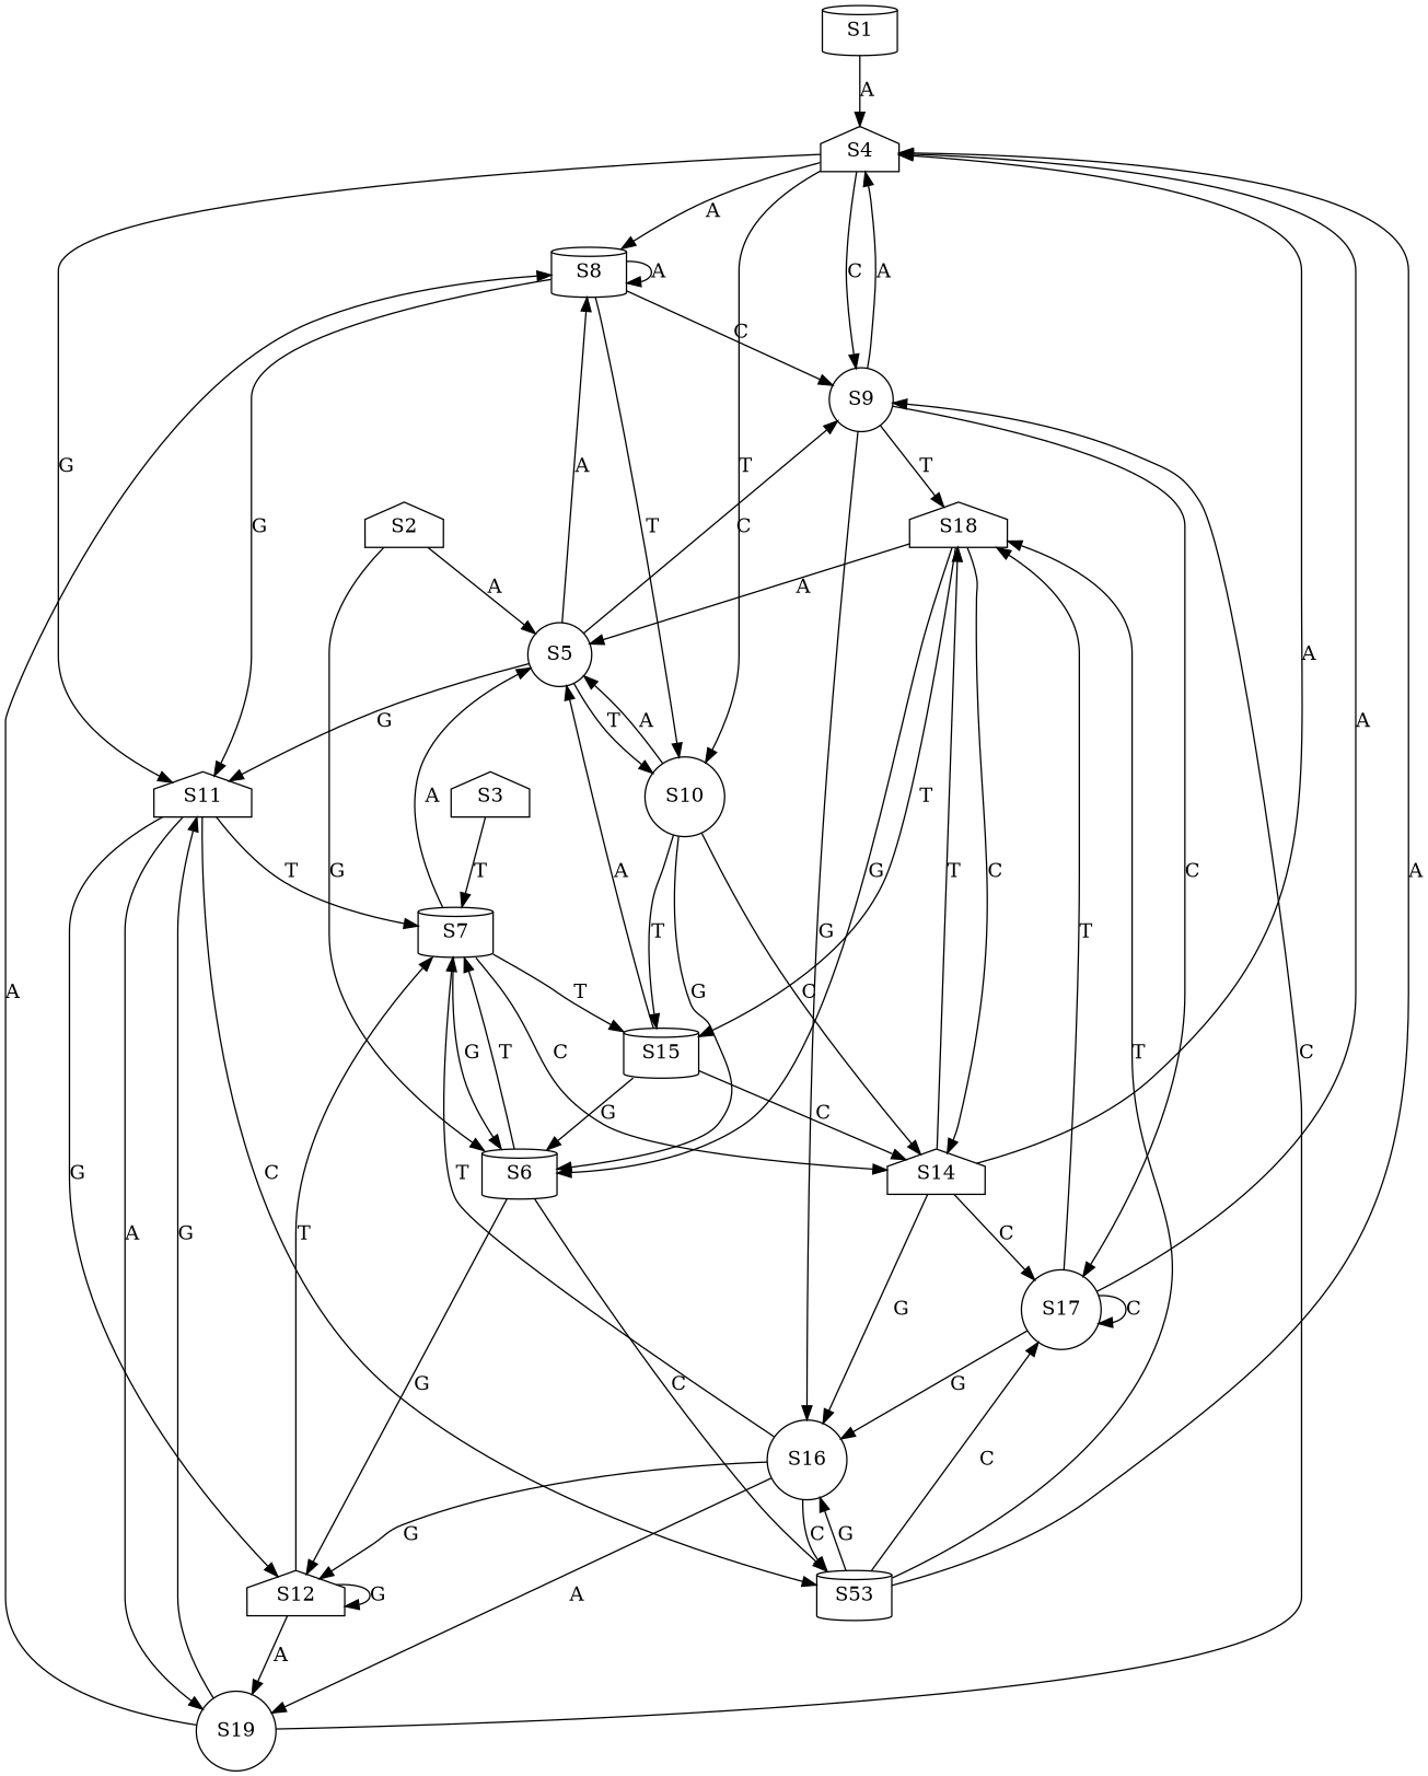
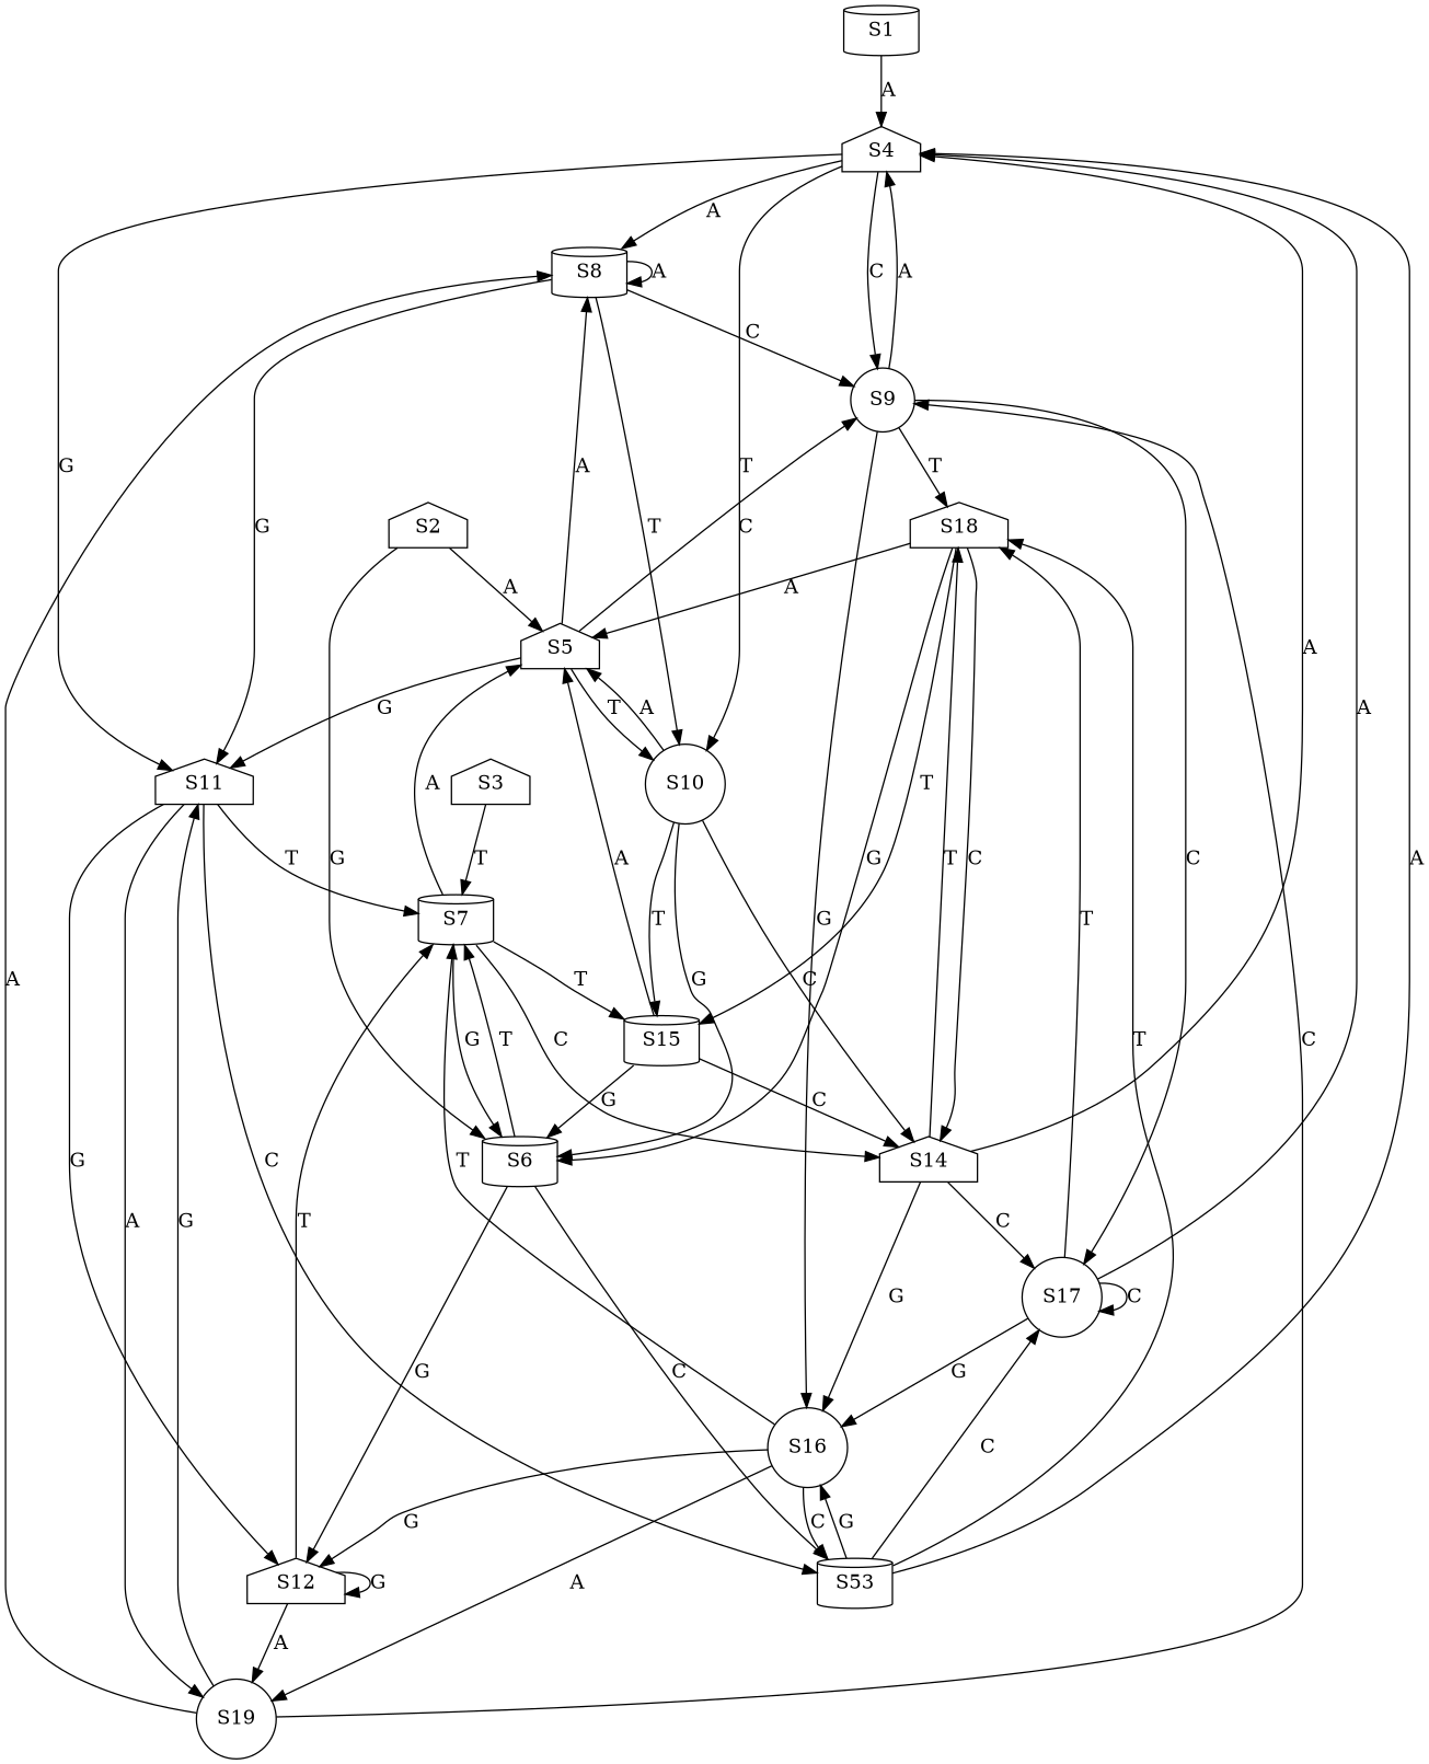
  strict digraph {
    node [shape=house]
    S4
    S1 [shape=cylinder]
    S2
-   S5 [shape=circle]
+   S5
    S6 [shape=cylinder]
    S3
    S7 [shape=cylinder]
    S8 [shape=cylinder]
    S9 [shape=circle]
    S10 [shape=circle]
    S11
    S12
    n13 [label=S53 shape=cylinder]
    S14
    S15 [shape=cylinder]
    S16 [shape=circle]
    S17 [shape=circle]
    S18
    S19 [shape=circle]
    S4 -> S8 [label=A]
    S4 -> S9 [label=C]
    S4 -> S10 [label=T]
    S4 -> S11 [label=G]
    S1 -> S4 [label=A]
    S2 -> S5 [label=A]
    S2 -> S6 [label=G]
    S5 -> S8 [label=A]
    S5 -> S9 [label=C]
    S5 -> S10 [label=T]
    S5 -> S11 [label=G]
    S6 -> S7 [label=T]
    S6 -> S12 [label=G]
    S6 -> n13 [label=C]
    S3 -> S7 [label=T]
    S7 -> S5 [label=A]
    S7 -> S6 [label=G]
    S7 -> S14 [label=C]
    S7 -> S15 [label=T]
    S8 -> S8 [label=A]
    S8 -> S9 [label=C]
    S8 -> S10 [label=T]
    S8 -> S11 [label=G]
    S9 -> S4 [label=A]
    S9 -> S16 [label=G]
    S9 -> S17 [label=C]
    S9 -> S18 [label=T]
    S10 -> S5 [label=A]
    S10 -> S6 [label=G]
    S10 -> S14 [label=C]
    S10 -> S15 [label=T]
    S11 -> S7 [label=T]
    S11 -> S12 [label=G]
    S11 -> n13 [label=C]
    S11 -> S19 [label=A]
    S12 -> S7 [label=T]
    S12 -> S12 [label=G]
    S12 -> S19 [label=A]
    n13 -> S4 [label=A]
    n13 -> S16 [label=G]
    n13 -> S17 [label=C]
    n13 -> S18 [label=T]
    S14 -> S4 [label=A]
    S14 -> S16 [label=G]
    S14 -> S17 [label=C]
    S14 -> S18 [label=T]
    S15 -> S5 [label=A]
    S15 -> S6 [label=G]
    S15 -> S14 [label=C]
    S16 -> S7 [label=T]
    S16 -> S12 [label=G]
    S16 -> n13 [label=C]
    S16 -> S19 [label=A]
    S17 -> S4 [label=A]
    S17 -> S16 [label=G]
    S17 -> S17 [label=C]
    S17 -> S18 [label=T]
    S18 -> S5 [label=A]
    S18 -> S6 [label=G]
    S18 -> S14 [label=C]
    S18 -> S15 [label=T]
    S19 -> S8 [label=A]
    S19 -> S9 [label=C]
    S19 -> S11 [label=G]
  }
